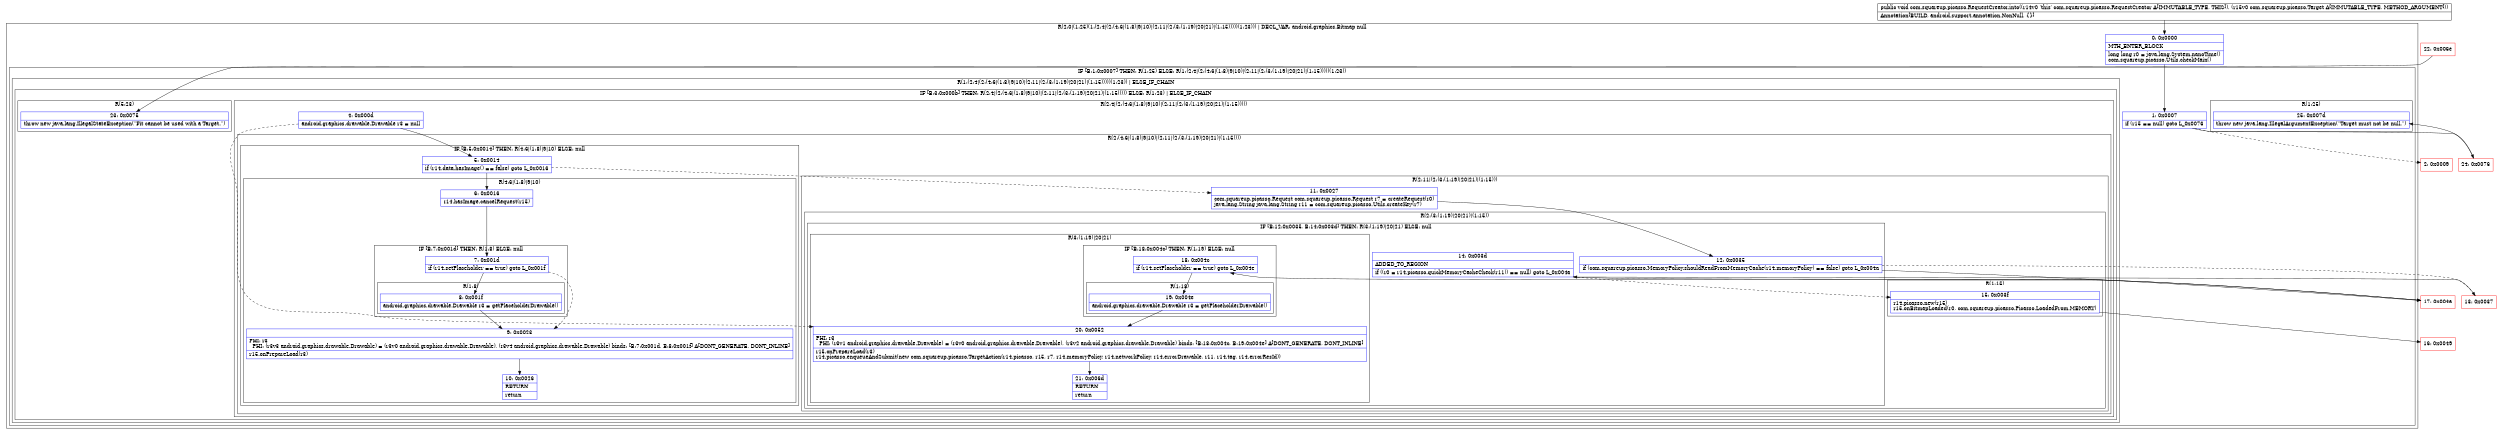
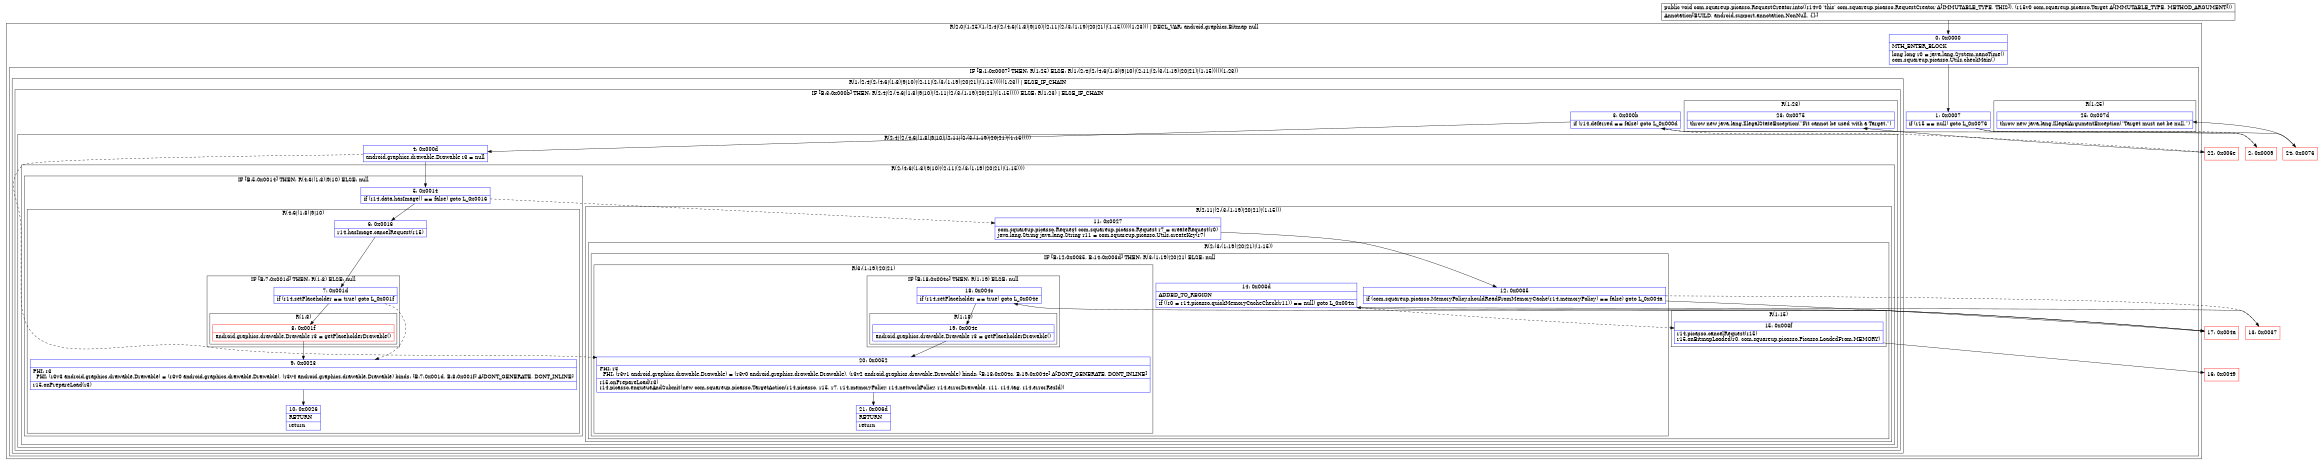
  digraph {
    node [color=blue shape=record]
    n1 [label="{25\:\ 0x007d|throw new java.lang.IllegalArgumentException(\"Target must not be null.\")\l}"]
-   n2 [label="{8\:\ 0x001f|android.graphics.drawable.Drawable r3 = getPlaceholderDrawable()\l}"]
+   n2 [color=red label="{8\:\ 0x001f|android.graphics.drawable.Drawable r3 = getPlaceholderDrawable()\l}"]
    n3 [label="{7\:\ 0x001d|if (r14.setPlaceholder == true) goto L_0x001f\l}"]
    n4 [label="{6\:\ 0x0016|r14.hasImage.cancelRequest(r15)\l}"]
    n5 [label="{9\:\ 0x0023|PHI: r3 \l  PHI: (r3v3 android.graphics.drawable.Drawable) = (r3v0 android.graphics.drawable.Drawable), (r3v4 android.graphics.drawable.Drawable) binds: [B:7:0x001d, B:8:0x001f] A[DONT_GENERATE, DONT_INLINE]\l|r15.onPrepareLoad(r3)\l}"]
    n6 [label="{10\:\ 0x0026|RETURN\l|return\l}"]
    n7 [label="{5\:\ 0x0014|if (r14.data.hasImage() == false) goto L_0x0016\l}"]
    n8 [label="{19\:\ 0x004e|android.graphics.drawable.Drawable r3 = getPlaceholderDrawable()\l}"]
    n9 [label="{18\:\ 0x004c|if (r14.setPlaceholder == true) goto L_0x004e\l}"]
    n10 [label="{20\:\ 0x0052|PHI: r3 \l  PHI: (r3v1 android.graphics.drawable.Drawable) = (r3v0 android.graphics.drawable.Drawable), (r3v2 android.graphics.drawable.Drawable) binds: [B:18:0x004c, B:19:0x004e] A[DONT_GENERATE, DONT_INLINE]\l|r15.onPrepareLoad(r3)\lr14.picasso.enqueueAndSubmit(new com.squareup.picasso.TargetAction(r14.picasso, r15, r7, r14.memoryPolicy, r14.networkPolicy, r14.errorDrawable, r11, r14.tag, r14.errorResId))\l}"]
    n11 [label="{21\:\ 0x006d|RETURN\l|return\l}"]
    n12 [label="{12\:\ 0x0035|if (com.squareup.picasso.MemoryPolicy.shouldReadFromMemoryCache(r14.memoryPolicy) == false) goto L_0x004a\l}"]
    n13 [label="{14\:\ 0x003d|ADDED_TO_REGION\l|if ((r0 = r14.picasso.quickMemoryCacheCheck(r11)) == null) goto L_0x004a\l}"]
-   n14 [label="{15\:\ 0x003f|r14.picasso.new(r15)\lr15.onBitmapLoaded(r0, com.squareup.picasso.Picasso.LoadedFrom.MEMORY)\l}"]
+   n14 [label="{15\:\ 0x003f|r14.picasso.cancelRequest(r15)\lr15.onBitmapLoaded(r0, com.squareup.picasso.Picasso.LoadedFrom.MEMORY)\l}"]
    n15 [label="{11\:\ 0x0027|com.squareup.picasso.Request com.squareup.picasso.Request r7 = createRequest(r0)\ljava.lang.String java.lang.String r11 = com.squareup.picasso.Utils.createKey(r7)\l}"]
    n16 [label="{4\:\ 0x000d|android.graphics.drawable.Drawable r3 = null\l}"]
    n17 [label="{23\:\ 0x0075|throw new java.lang.IllegalStateException(\"Fit cannot be used with a Target.\")\l}"]
+   n18 [label="{3\:\ 0x000b|if (r14.deferred == false) goto L_0x000d\l}"]
    n19 [label="{1\:\ 0x0007|if (r15 == null) goto L_0x0076\l}"]
    n20 [label="{0\:\ 0x0000|MTH_ENTER_BLOCK\l|long long r0 = java.lang.System.nanoTime()\lcom.squareup.picasso.Utils.checkMain()\l}"]
    n21 [color=red label="{13\:\ 0x0037}"]
    n22 [color=red label="{17\:\ 0x004a}"]
    n23 [color=red label="{16\:\ 0x0049}"]
    n24 [color=red label="{22\:\ 0x006e}"]
    n25 [color=red label="{2\:\ 0x0009}"]
    n26 [color=red label="{24\:\ 0x0076}"]
    n27 [label="{public void com.squareup.picasso.RequestCreator.into((r14v0 'this' com.squareup.picasso.RequestCreator A[IMMUTABLE_TYPE, THIS]), (r15v0 com.squareup.picasso.Target A[IMMUTABLE_TYPE, METHOD_ARGUMENT]))  | Annotation[BUILD, android.support.annotation.NonNull, \{\}]\l}" color=""]
    subgraph cluster_1 {
      label="R(2:0|(1:25)(1:(2:4|(2:(4:6|(1:8)|9|10)|(2:11|(2:(3:(1:19)|20|21)|(1:15)))))(1:23))) | DECL_VAR: android.graphics.Bitmap null\l"
      n20
      subgraph cluster_2 {
        label="IF [B:1:0x0007] THEN: R(1:25) ELSE: R(1:(2:4|(2:(4:6|(1:8)|9|10)|(2:11|(2:(3:(1:19)|20|21)|(1:15)))))(1:23))"
        n19
        subgraph cluster_3 {
          label="R(1:25)"
          n1
        }
        subgraph cluster_4 {
          label="R(1:(2:4|(2:(4:6|(1:8)|9|10)|(2:11|(2:(3:(1:19)|20|21)|(1:15)))))(1:23)) | ELSE_IF_CHAIN\l"
          subgraph cluster_5 {
            label="IF [B:3:0x000b] THEN: R(2:4|(2:(4:6|(1:8)|9|10)|(2:11|(2:(3:(1:19)|20|21)|(1:15))))) ELSE: R(1:23) | ELSE_IF_CHAIN\l"
+           n18
            subgraph cluster_6 {
              label="R(2:4|(2:(4:6|(1:8)|9|10)|(2:11|(2:(3:(1:19)|20|21)|(1:15)))))"
              n16
              subgraph cluster_7 {
                label="R(2:(4:6|(1:8)|9|10)|(2:11|(2:(3:(1:19)|20|21)|(1:15))))"
                subgraph cluster_8 {
                  label="IF [B:5:0x0014] THEN: R(4:6|(1:8)|9|10) ELSE: null"
                  n7
                  subgraph cluster_9 {
                    label="R(4:6|(1:8)|9|10)"
                    n4
                    n5
                    n6
                    subgraph cluster_10 {
                      label="IF [B:7:0x001d] THEN: R(1:8) ELSE: null"
                      n3
                      subgraph cluster_11 {
                        label="R(1:8)"
                        n2
                      }
                    }
                  }
                }
                subgraph cluster_12 {
                  label="R(2:11|(2:(3:(1:19)|20|21)|(1:15)))"
                  n15
                  subgraph cluster_13 {
                    label="R(2:(3:(1:19)|20|21)|(1:15))"
                    subgraph cluster_14 {
                      label="IF [B:12:0x0035, B:14:0x003d] THEN: R(3:(1:19)|20|21) ELSE: null"
                      n12
                      n13
                      subgraph cluster_15 {
                        label="R(3:(1:19)|20|21)"
                        n10
                        n11
                        subgraph cluster_16 {
                          label="IF [B:18:0x004c] THEN: R(1:19) ELSE: null"
                          n9
                          subgraph cluster_17 {
                            label="R(1:18)"
                            n8
                          }
                        }
                      }
                    }
                    subgraph cluster_18 {
                      label="R(1:15)"
                      n14
                    }
                  }
                }
              }
            }
            subgraph cluster_19 {
-             label="R(5:23)"
+             label="R(1:23)"
              n17
            }
          }
        }
      }
    }
    n2 -> n5
    n3 -> n2
    n3 -> n5 [style=dashed]
    n4 -> n3
    n5 -> n6
    n7 -> n4
    n7 -> n15 [style=dashed]
    n8 -> n10
    n9 -> n8
    n10 -> n11
    n12 -> n21 [style=dashed]
    n12 -> n22
    n13 -> n14 [style=dashed]
    n13 -> n22
    n14 -> n23
    n15 -> n12
    n16 -> n7
    n16 -> n10 [style=dashed]
+   n18 -> n16
+   n18 -> n24 [style=dashed]
    n19 -> n25 [style=dashed]
    n19 -> n26
    n20 -> n19
    n21 -> n13
    n22 -> n9
    n24 -> n17
+   n25 -> n18
    n26 -> n1
    n27 -> n20
  }
